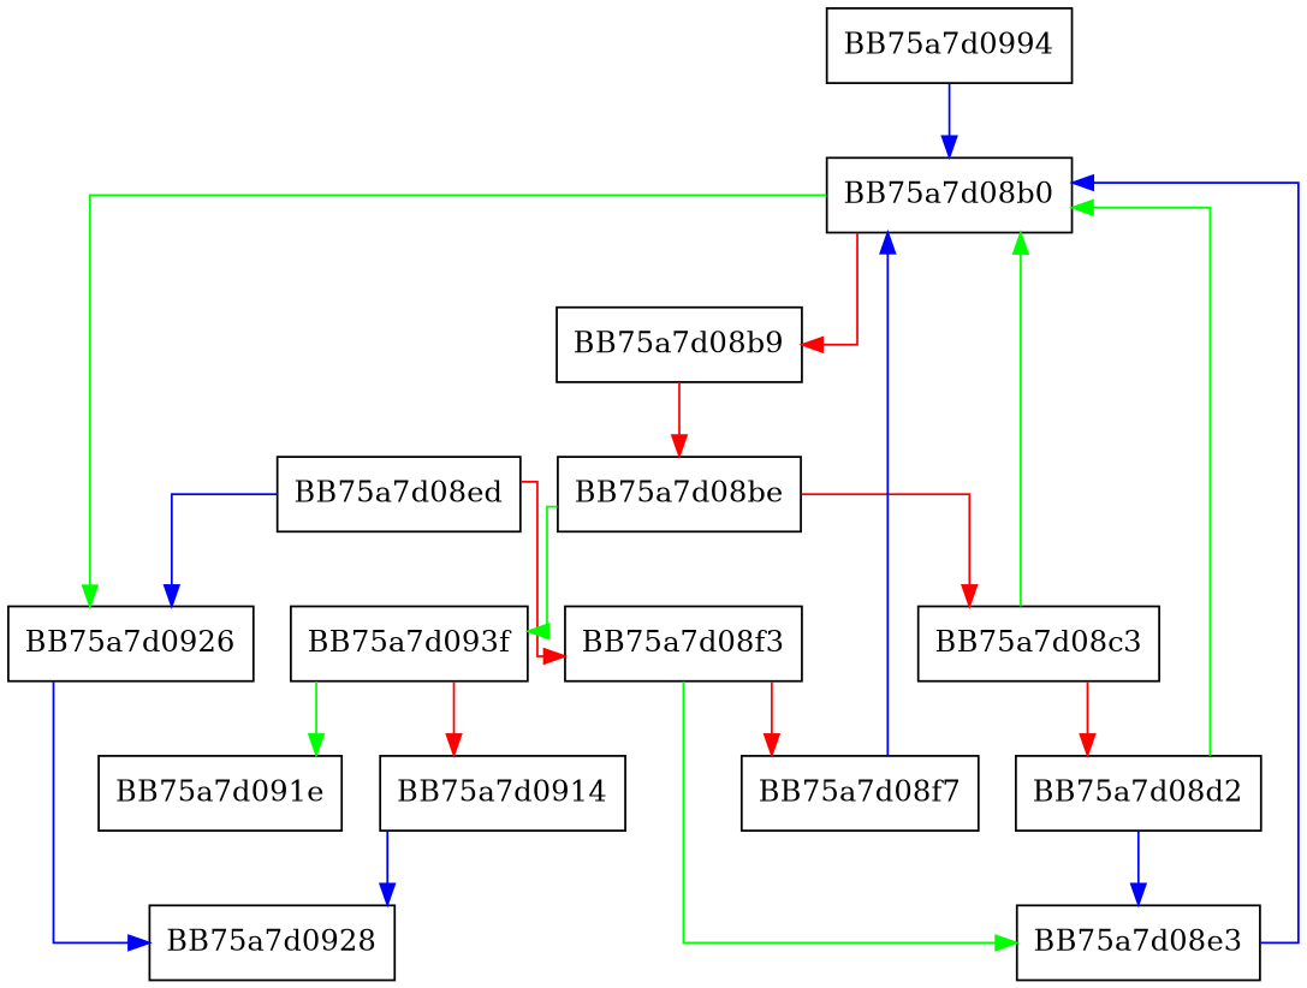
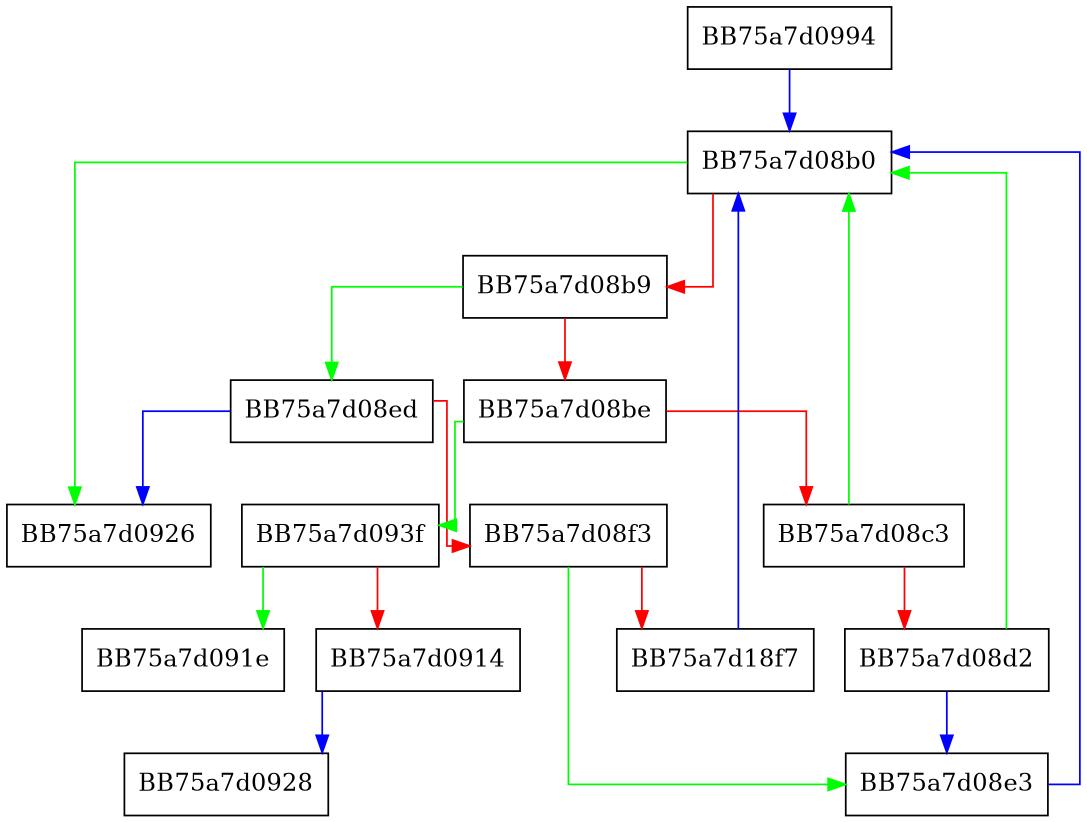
  digraph {
    splines=ortho
    node [shape=box]
    edge [color=blue]
    n1 [label=BB75a7d0994]
    BB75a7d08b0
    BB75a7d0926
    BB75a7d08b9
    BB75a7d0928
    BB75a7d08ed
    BB75a7d08be
    n8 [label=BB75a7d08f3]
    n9 [label=BB75a7d093f]
    BB75a7d08c3
    BB75a7d08e3
-   BB75a7d08f7
+   BB75a7d08f7 [label=BB75a7d18f7]
    BB75a7d091e
    BB75a7d0914
    BB75a7d08d2
    n1 -> BB75a7d08b0
    BB75a7d08b0 -> BB75a7d0926 [color=green]
    BB75a7d08b0 -> BB75a7d08b9 [color=red]
-   BB75a7d0926 -> BB75a7d0928
+   BB75a7d08b9 -> BB75a7d08ed [color=green]
    BB75a7d08b9 -> BB75a7d08be [color=red]
    BB75a7d08ed -> BB75a7d0926
    BB75a7d08ed -> n8 [color=red]
    BB75a7d08be -> n9 [color=green]
    BB75a7d08be -> BB75a7d08c3 [color=red]
    n8 -> BB75a7d08e3 [color=green]
    n8 -> BB75a7d08f7 [color=red]
    n9 -> BB75a7d091e [color=green]
    n9 -> BB75a7d0914 [color=red]
    BB75a7d08c3 -> BB75a7d08b0 [color=green]
    BB75a7d08c3 -> BB75a7d08d2 [color=red]
    BB75a7d08e3 -> BB75a7d08b0
    BB75a7d08f7 -> BB75a7d08b0
    BB75a7d0914 -> BB75a7d0928
    BB75a7d08d2 -> BB75a7d08b0 [color=green]
    BB75a7d08d2 -> BB75a7d08e3
  }
